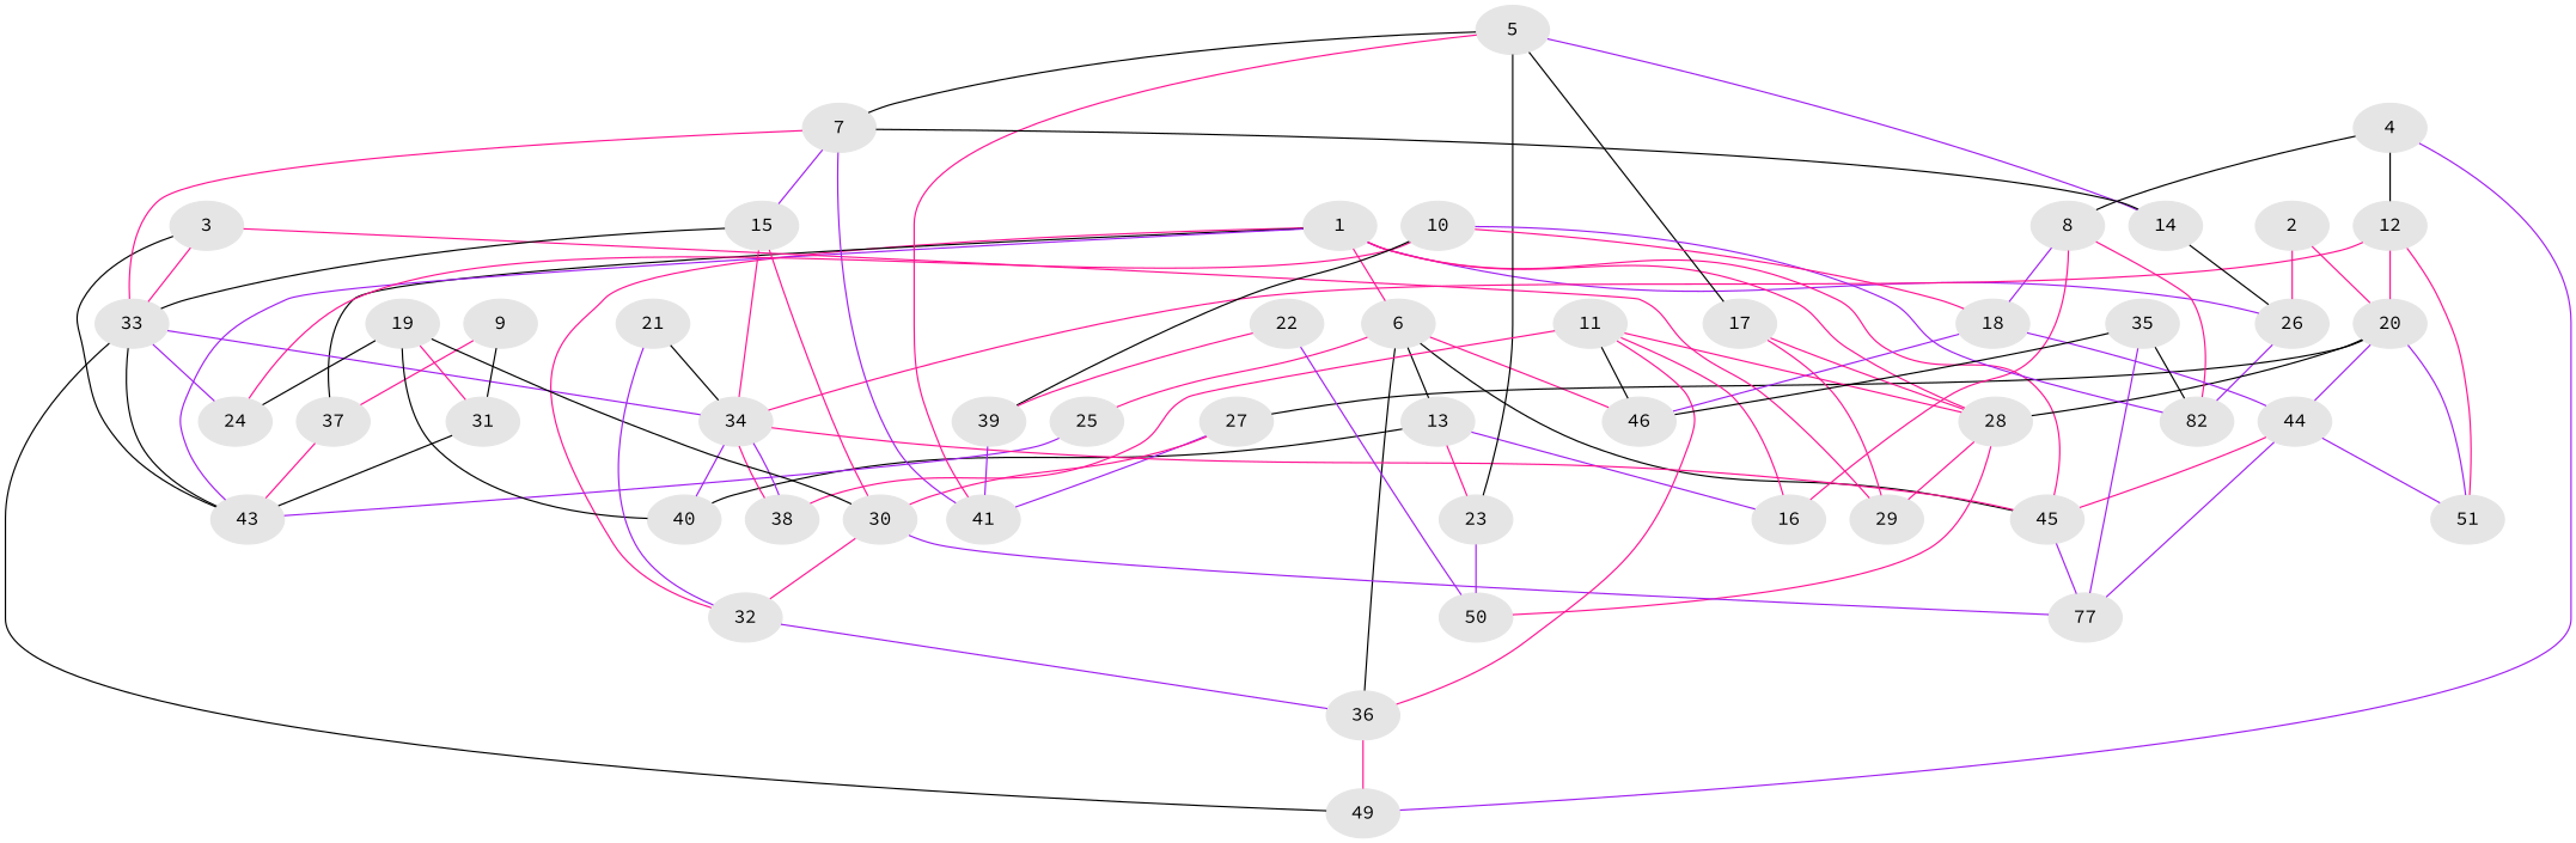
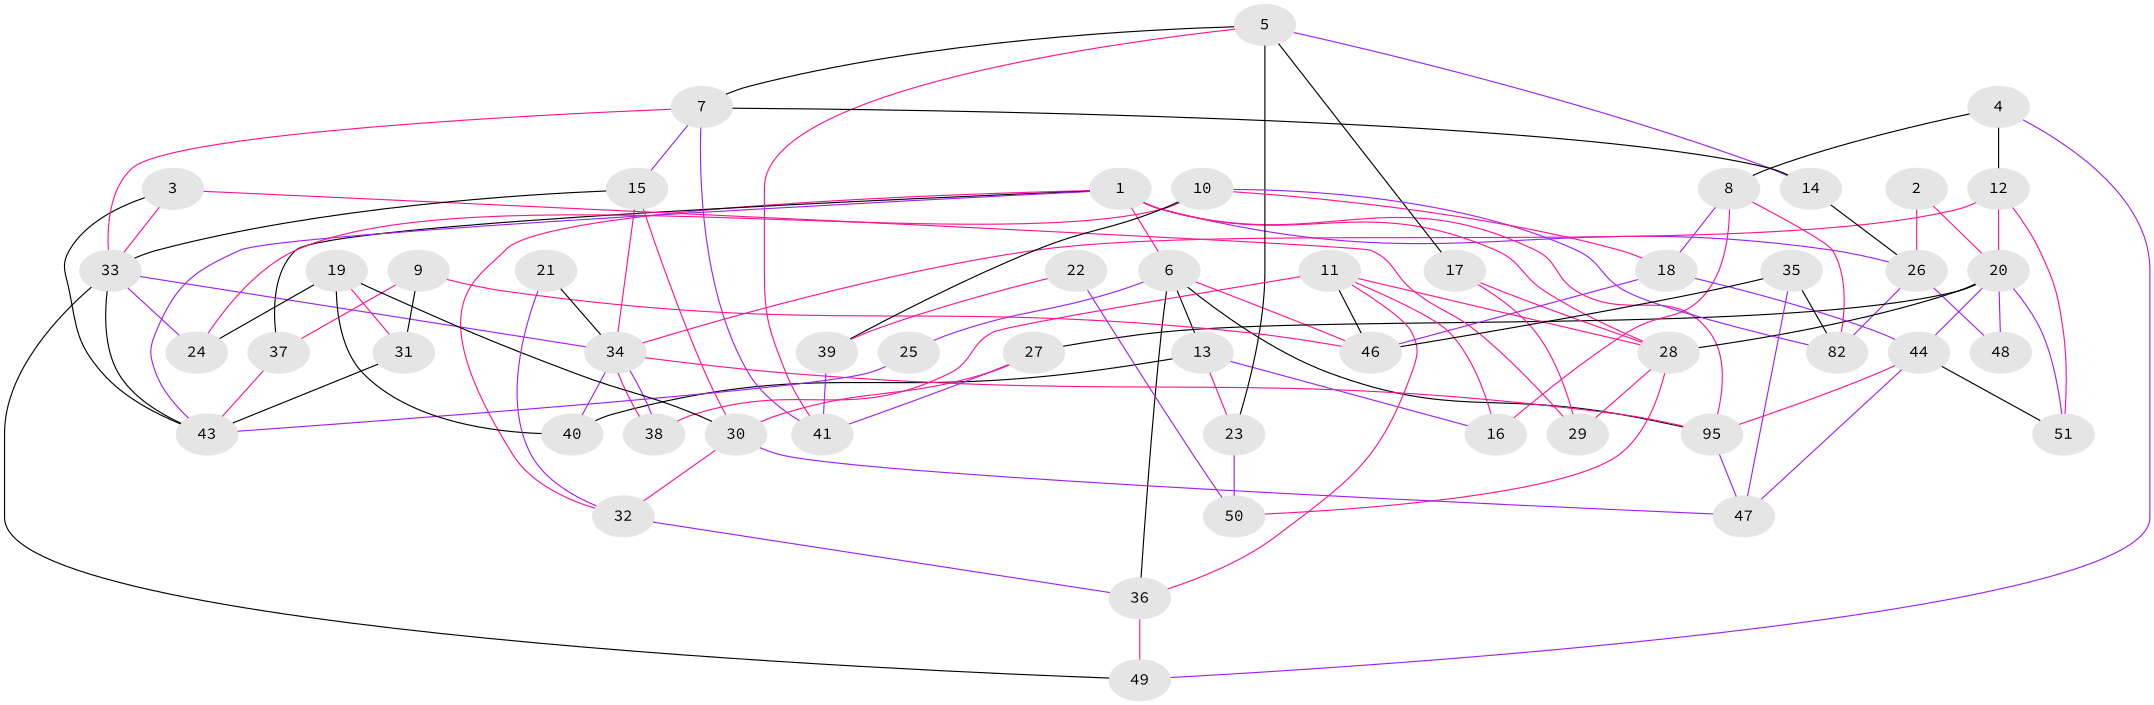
  graph {
    fontname="Source Code Pro"
    node [color=gray90 fontname="Source Code Pro" style=filled]
    edge [color=deeppink fontname="Source Code Pro"]
    1
    6
    26
    28
    32
    37
    43
-   45
+   45 [label=95]
    13
    25
    36
    46
    n13 [label=82]
+   48
    29
    50
-   47 [label=77]
+   47
    2
    20
    51
    44
    27
    3
    33
    49
    24
    34
    4
    8
    12
    16
    18
    5
    7
    14
    17
    23
    41
    15
    39
    40
    30
    9
    31
    10
    11
    38
    19
    21
    22
    35
    1 -- 6
    1 -- 26 [color=purple]
    1 -- 28
    1 -- 32
    1 -- 37 [color=black]
    1 -- 43 [color=purple]
    1 -- 45
    6 -- 45 [color=black]
    6 -- 13 [color=black]
-   6 -- 25
+   6 -- 25 [color=purple]
    6 -- 36 [color=black]
    6 -- 46
    26 -- n13 [color=purple]
+   26 -- 48 [color=purple]
    28 -- 29
    28 -- 50
    32 -- 36 [color=purple]
    37 -- 43
    45 -- 47 [color=purple]
    13 -- 16 [color=purple]
    13 -- 23
    13 -- 40 [color=black]
    25 -- 43 [color=purple]
    36 -- 49
    2 -- 26
    2 -- 20
    20 -- 28 [color=black]
+   20 -- 48 [color=purple]
    20 -- 51 [color=purple]
    20 -- 44 [color=purple]
    20 -- 27 [color=black]
    44 -- 45
    44 -- 47 [color=purple]
-   44 -- 51 [color=purple]
+   44 -- 51 [color=black]
    27 -- 41 [color=purple]
    27 -- 30
    3 -- 43 [color=black]
    3 -- 29
    3 -- 33
    33 -- 43 [color=black]
    33 -- 49 [color=black]
    33 -- 24 [color=purple]
    33 -- 34 [color=purple]
    34 -- 45
    34 -- 40 [color=purple]
    34 -- 38
    34 -- 38 [color=purple]
    4 -- 49 [color=purple]
    4 -- 8 [color=black]
    4 -- 12 [color=black]
    8 -- n13
    8 -- 16
    8 -- 18 [color=purple]
    12 -- 20
    12 -- 51
    12 -- 34
    18 -- 46 [color=purple]
    18 -- 44 [color=purple]
    5 -- 7 [color=black]
    5 -- 14 [color=purple]
    5 -- 17 [color=black]
    5 -- 23 [color=black]
    5 -- 41
    7 -- 33
    7 -- 14 [color=black]
    7 -- 41 [color=purple]
    7 -- 15 [color=purple]
    14 -- 26 [color=black]
    17 -- 28
    17 -- 29
    23 -- 50 [color=purple]
    15 -- 33 [color=black]
    15 -- 34
    15 -- 30
    39 -- 41 [color=purple]
    30 -- 32
    30 -- 47 [color=purple]
    9 -- 37
+   9 -- 46
    9 -- 31 [color=black]
    31 -- 43 [color=black]
    10 -- n13 [color=purple]
    10 -- 24
    10 -- 18
    10 -- 39 [color=black]
    11 -- 28
    11 -- 36
    11 -- 46 [color=black]
    11 -- 16
    11 -- 38
    19 -- 24 [color=black]
    19 -- 40 [color=black]
    19 -- 30 [color=black]
    19 -- 31
    21 -- 32 [color=purple]
    21 -- 34 [color=black]
    22 -- 50 [color=purple]
    22 -- 39
    35 -- 46 [color=black]
    35 -- n13 [color=black]
    35 -- 47 [color=purple]
  }
